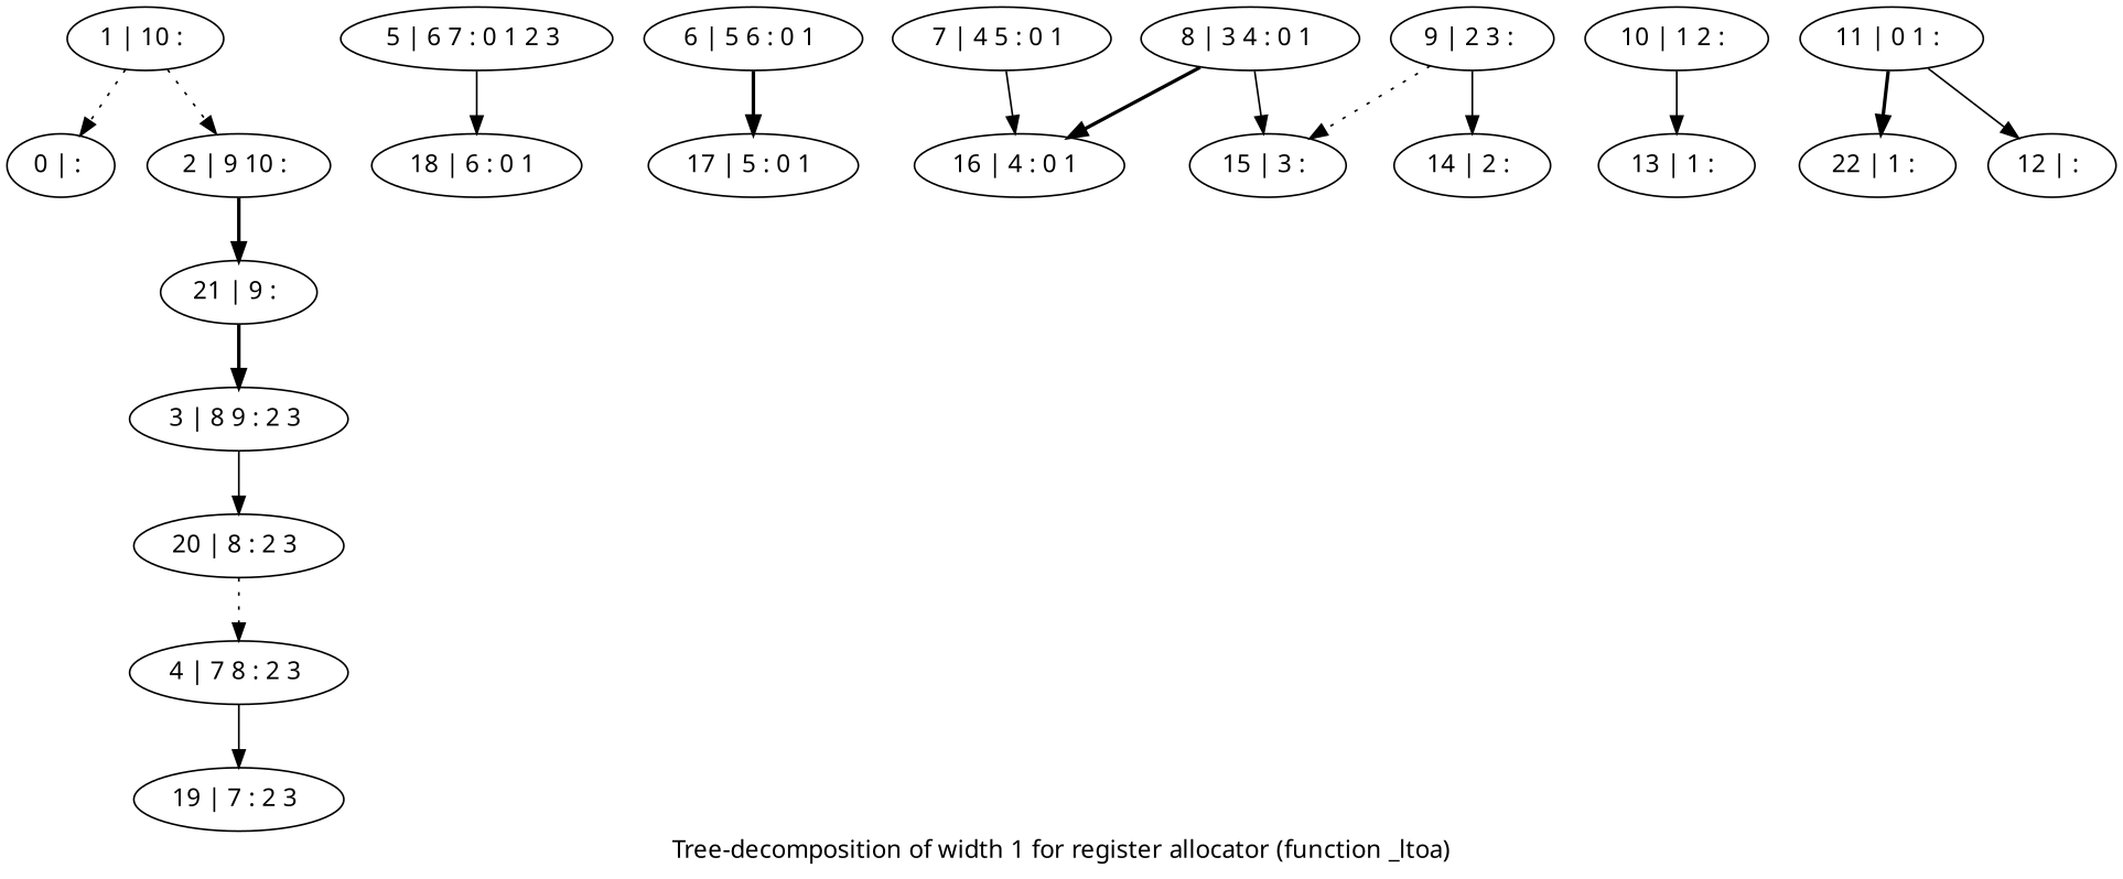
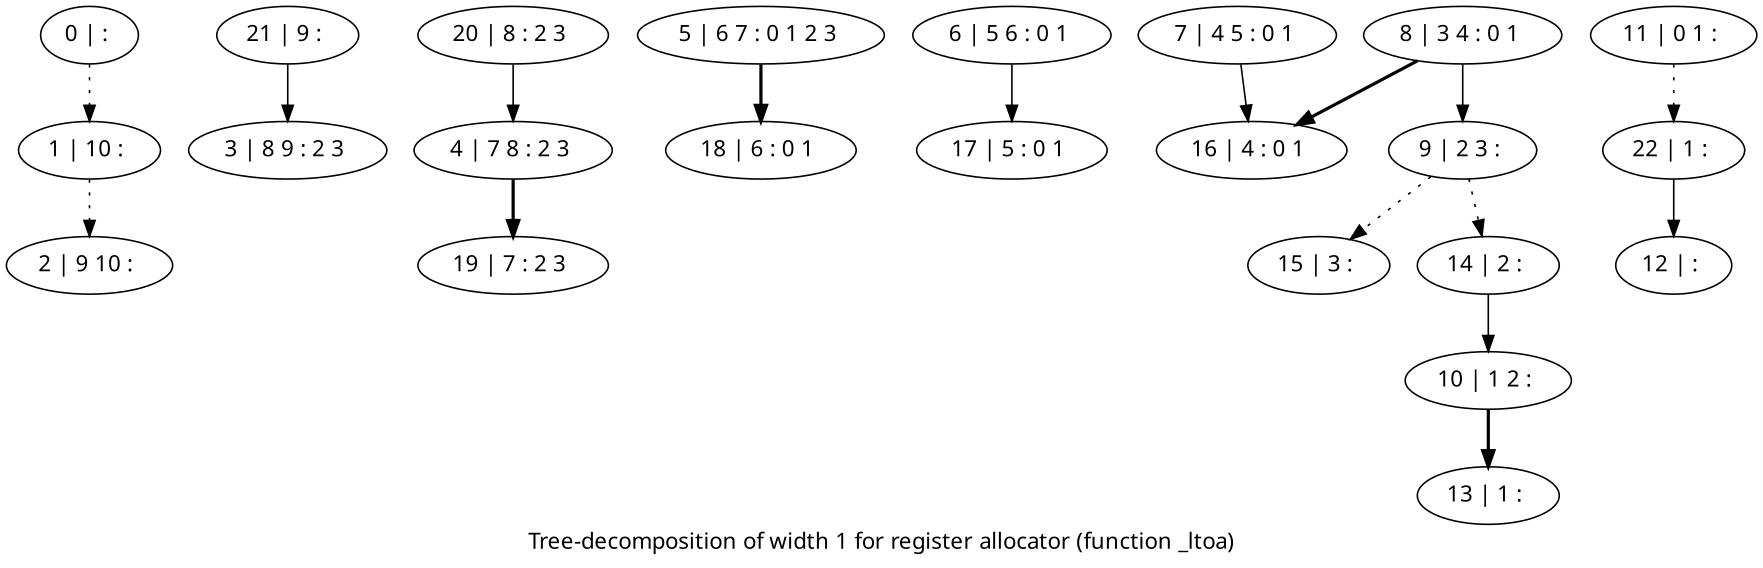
  digraph {
    fontname="Noto Sans"
    label="Tree-decomposition of width 1 for register allocator (function _ltoa)"
    node [fontname="Noto Sans"]
    edge [fontname="Noto Sans" style=solid]
    n1 [label="0 | : "]
    n2 [label="1 | 10 : "]
    n3 [label="2 | 9 10 : "]
    n4 [label="21 | 9 : "]
    n5 [label="3 | 8 9 : 2 3 "]
    n6 [label="20 | 8 : 2 3 "]
    n7 [label="4 | 7 8 : 2 3 "]
    n8 [label="19 | 7 : 2 3 "]
    n9 [label="5 | 6 7 : 0 1 2 3 "]
    n10 [label="18 | 6 : 0 1 "]
    n11 [label="6 | 5 6 : 0 1 "]
    n12 [label="17 | 5 : 0 1 "]
    n13 [label="7 | 4 5 : 0 1 "]
    n14 [label="16 | 4 : 0 1 "]
    n15 [label="8 | 3 4 : 0 1 "]
    n16 [label="15 | 3 : "]
    n17 [label="9 | 2 3 : "]
    n18 [label="14 | 2 : "]
    n19 [label="10 | 1 2 : "]
    n20 [label="13 | 1 : "]
    n21 [label="11 | 0 1 : "]
    n22 [label="22 | 1 : "]
    n23 [label="12 | : "]
-   n2 -> n1 [style=dotted]
+   n1 -> n2 [style=dotted]
    n2 -> n3 [style=dotted]
-   n3 -> n4 [style=bold]
-   n4 -> n5 [style=bold]
-   n5 -> n6
-   n6 -> n7 [style=dotted]
-   n7 -> n8
-   n9 -> n10
-   n11 -> n12 [style=bold]
+   n4 -> n5
+   n6 -> n7
+   n7 -> n8 [style=bold]
+   n9 -> n10 [style=bold]
+   n11 -> n12
    n13 -> n14
    n15 -> n14 [style=bold]
-   n15 -> n16
+   n15 -> n17
    n17 -> n16 [style=dotted]
-   n17 -> n18
-   n19 -> n20
-   n21 -> n22 [style=bold]
-   n21 -> n23
+   n17 -> n18 [style=dotted]
+   n18 -> n19
+   n19 -> n20 [style=bold]
+   n21 -> n22 [style=dotted]
+   n22 -> n23
  }
